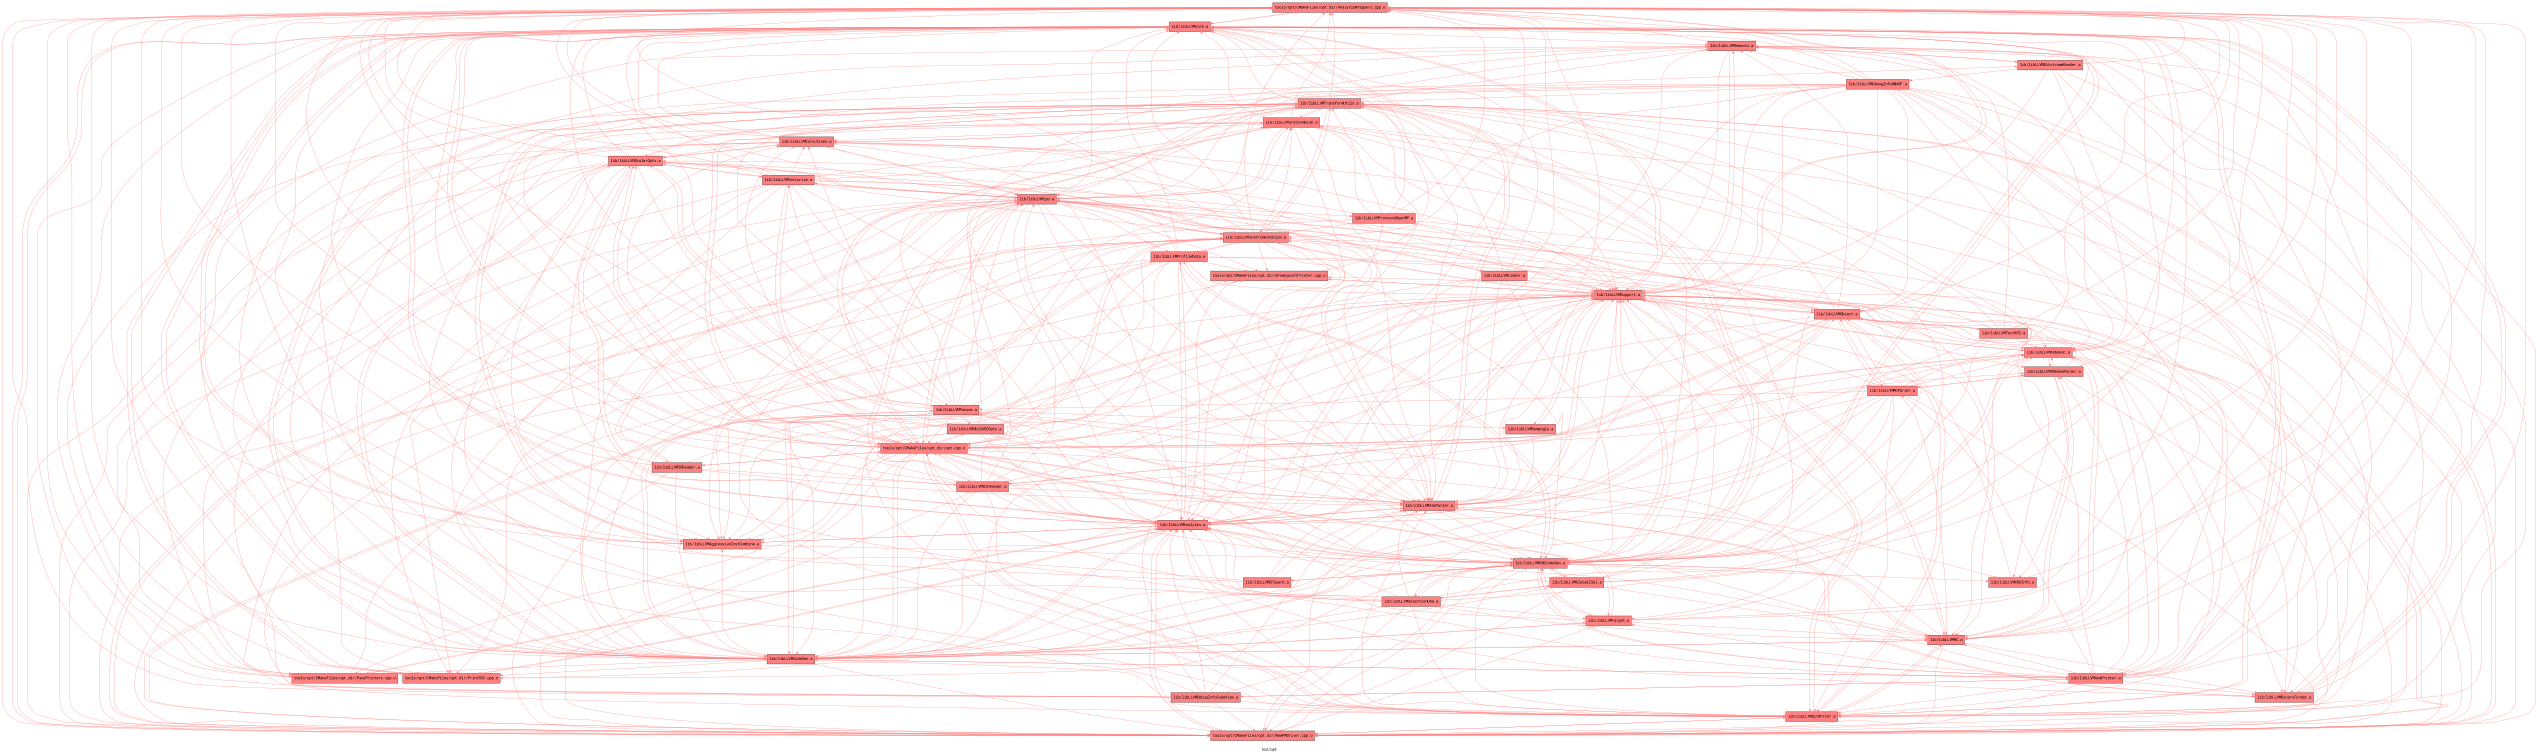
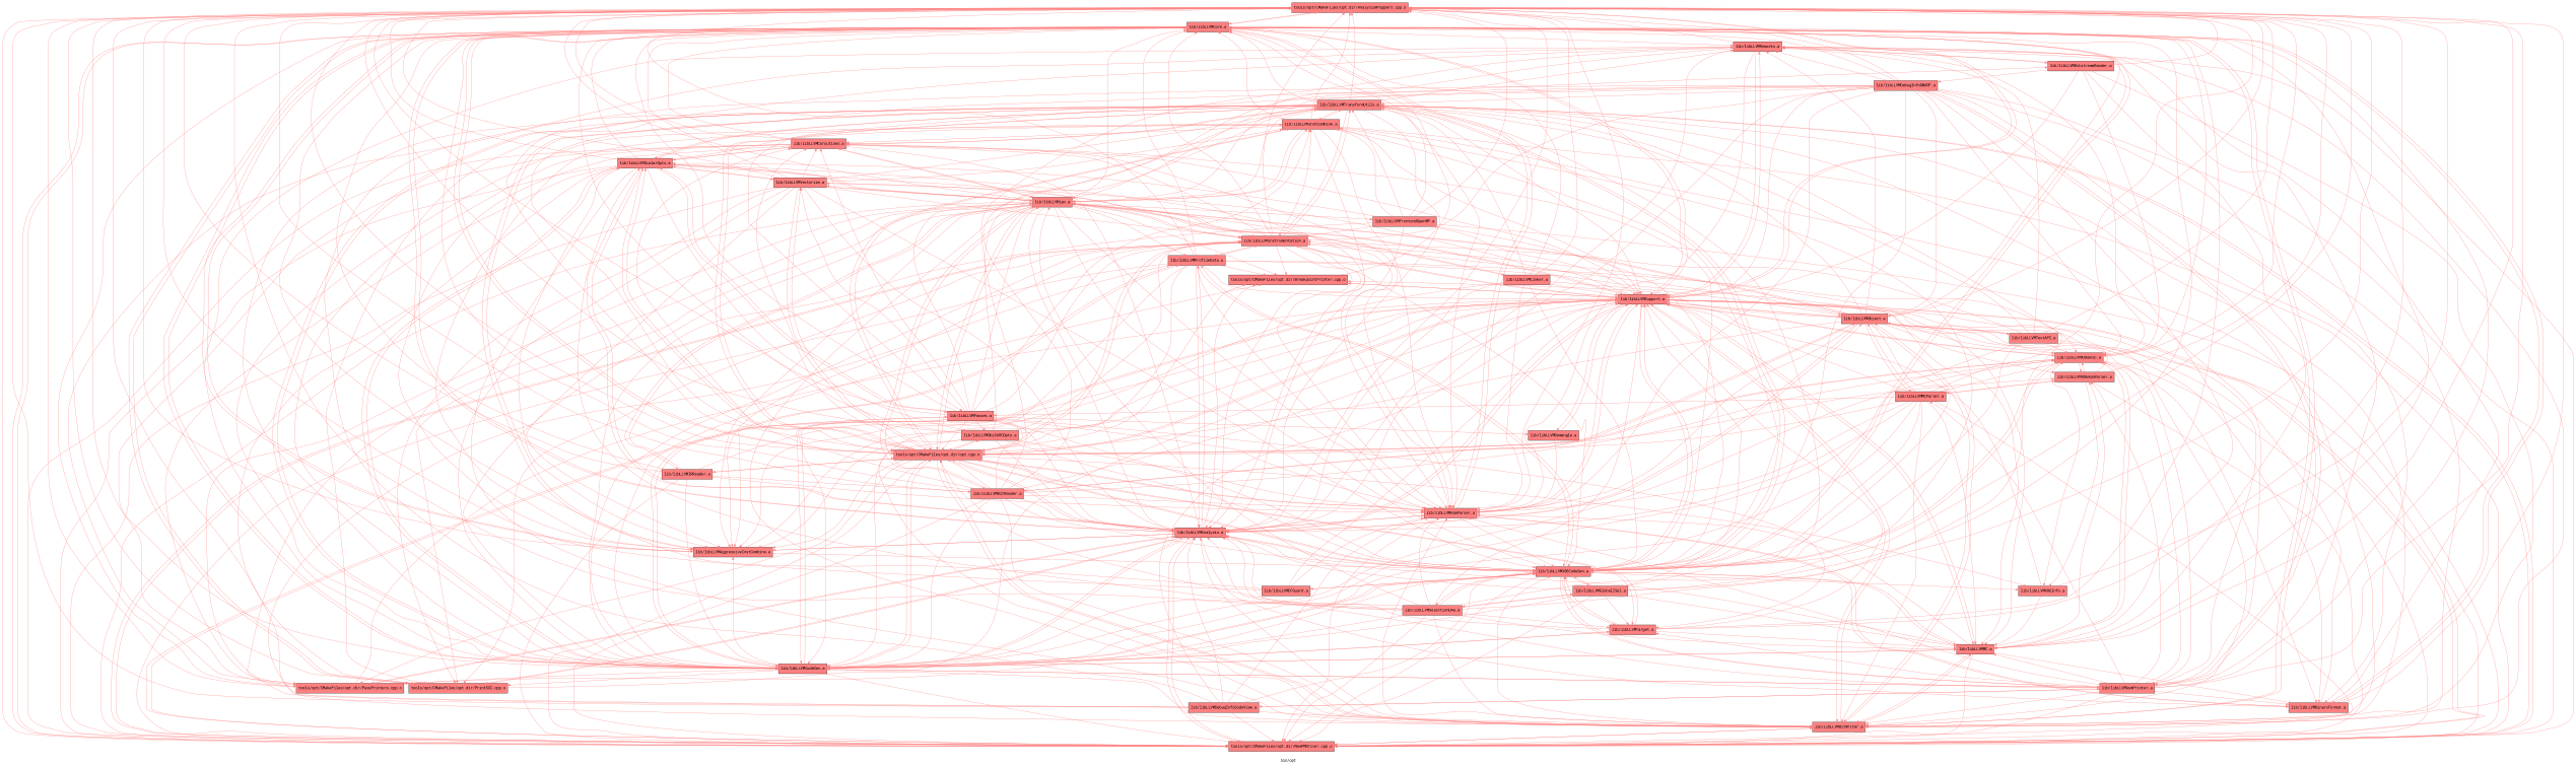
  digraph {
    fontname="Roboto Mono"
    label="bin/opt"
    node [fillcolor="1.000000 0.5 1" fontname="Roboto Mono" shape=record style=filled]
    edge [color="1.000000 0.5 1" fontname="Roboto Mono"]
    n1 [label="{tools/opt/CMakeFiles/opt.dir/AnalysisWrappers.cpp.o}"]
    n2 [label="{lib/libLLVMCore.a}"]
    n3 [label="{lib/libLLVMSupport.a}"]
    n4 [label="{tools/opt/CMakeFiles/opt.dir/NewPMDriver.cpp.o}"]
    n5 [label="{lib/libLLVMX86CodeGen.a}"]
    n6 [label="{lib/libLLVMAnalysis.a}"]
    n7 [label="{lib/libLLVMBitWriter.a}"]
    n8 [label="{lib/libLLVMCodeGen.a}"]
    n9 [label="{lib/libLLVMBinaryFormat.a}"]
    n10 [label="{lib/libLLVMX86Desc.a}"]
    n11 [label="{lib/libLLVMAggressiveInstCombine.a}"]
    n12 [label="{lib/libLLVMAsmParser.a}"]
    n13 [label="{tools/opt/CMakeFiles/opt.dir/PrintSCC.cpp.o}"]
    n14 [label="{tools/opt/CMakeFiles/opt.dir/opt.cpp.o}"]
    n15 [label="{lib/libLLVMRemarks.a}"]
    n16 [label="{lib/libLLVMMC.a}"]
    n17 [label="{lib/libLLVMInstrumentation.a}"]
    n18 [label="{lib/libLLVMipo.a}"]
    n19 [label="{tools/opt/CMakeFiles/opt.dir/BreakpointPrinter.cpp.o}"]
    n20 [label="{lib/libLLVMAsmPrinter.a}"]
    n21 [label="{lib/libLLVMDemangle.a}"]
    n22 [label="{lib/libLLVMObject.a}"]
    n23 [label="{lib/libLLVMPasses.a}"]
    n24 [label="{lib/libLLVMTransformUtils.a}"]
    n25 [label="{lib/libLLVMX86Info.a}"]
    n26 [label="{lib/libLLVMTarget.a}"]
    n27 [label="{lib/libLLVMProfileData.a}"]
    n28 [label="{lib/libLLVMSelectionDAG.a}"]
    n29 [label="{lib/libLLVMGlobalISel.a}"]
    n30 [label="{lib/libLLVMCFGuard.a}"]
    n31 [label="{tools/opt/CMakeFiles/opt.dir/PassPrinters.cpp.o}"]
    n32 [label="{lib/libLLVMScalarOpts.a}"]
    n33 [label="{lib/libLLVMX86AsmParser.a}"]
    n34 [label="{lib/libLLVMCoroutines.a}"]
    n35 [label="{lib/libLLVMIRReader.a}"]
    n36 [label="{lib/libLLVMInstCombine.a}"]
    n37 [label="{lib/libLLVMObjCARCOpts.a}"]
    n38 [label="{lib/libLLVMVectorize.a}"]
    n39 [label="{lib/libLLVMBitstreamReader.a}"]
    n40 [label="{lib/libLLVMLinker.a}"]
    n41 [label="{lib/libLLVMBitReader.a}"]
    n42 [label="{lib/libLLVMFrontendOpenMP.a}"]
    n43 [label="{lib/libLLVMMCParser.a}"]
    n44 [label="{lib/libLLVMDebugInfoDWARF.a}"]
    n45 [label="{lib/libLLVMDebugInfoCodeView.a}"]
    n46 [label="{lib/libLLVMTextAPI.a}"]
    n1 -> n2
    n1 -> n3
    n2 -> n1
    n2 -> n3
    n2 -> n4
    n2 -> n5
    n2 -> n6
    n2 -> n7
    n2 -> n8
    n2 -> n9
    n2 -> n10
    n2 -> n11
    n2 -> n12
    n2 -> n13
    n2 -> n14
    n2 -> n15
    n3 -> n1
    n3 -> n2
    n3 -> n4
    n3 -> n5
    n3 -> n6
    n3 -> n7
    n3 -> n8
    n3 -> n10
    n3 -> n12
    n3 -> n14
    n3 -> n15
    n3 -> n16
    n3 -> n17
    n3 -> n18
    n3 -> n19
    n3 -> n20
    n3 -> n21
    n3 -> n22
    n4 -> n1
    n4 -> n2
    n4 -> n3
    n4 -> n6
    n4 -> n7
    n4 -> n17
    n4 -> n23
    n4 -> n24
    n5 -> n1
    n5 -> n2
    n5 -> n3
    n5 -> n4
    n5 -> n6
    n5 -> n8
    n5 -> n10
-   n5 -> n13
+   n5 -> n31
    n5 -> n14
    n5 -> n16
    n5 -> n20
    n5 -> n24
    n5 -> n25
    n5 -> n26
    n5 -> n27
    n5 -> n28
    n5 -> n29
    n5 -> n30
    n6 -> n1
    n6 -> n2
    n6 -> n3
    n6 -> n4
    n6 -> n5
    n6 -> n8
    n6 -> n9
    n6 -> n11
    n6 -> n12
    n6 -> n13
    n6 -> n14
    n6 -> n19
    n6 -> n22
    n6 -> n27
    n6 -> n31
    n6 -> n32
    n7 -> n1
    n7 -> n2
    n7 -> n3
    n7 -> n4
    n7 -> n5
    n7 -> n6
    n7 -> n12
    n7 -> n14
    n7 -> n16
    n7 -> n22
    n8 -> n1
    n8 -> n2
    n8 -> n3
    n8 -> n4
    n8 -> n5
    n8 -> n6
    n8 -> n7
    n8 -> n10
    n8 -> n11
    n8 -> n13
    n8 -> n14
    n8 -> n16
    n8 -> n19
    n8 -> n20
    n8 -> n24
    n8 -> n26
    n8 -> n27
    n8 -> n31
    n8 -> n32
    n9 -> n1
    n9 -> n2
    n9 -> n3
    n9 -> n12
    n9 -> n15
    n10 -> n1
    n10 -> n3
    n10 -> n4
    n10 -> n5
    n10 -> n9
    n10 -> n14
    n10 -> n16
    n10 -> n25
    n10 -> n33
    n11 -> n1
    n11 -> n2
    n11 -> n3
    n11 -> n5
    n11 -> n6
    n11 -> n24
    n12 -> n1
    n12 -> n2
    n12 -> n3
    n12 -> n4
    n12 -> n5
    n12 -> n6
    n12 -> n9
    n12 -> n14
    n13 -> n1
    n13 -> n2
    n13 -> n3
    n13 -> n6
    n14 -> n1
    n14 -> n2
    n14 -> n3
    n14 -> n4
    n14 -> n5
    n14 -> n6
    n14 -> n7
    n14 -> n8
    n14 -> n10
    n14 -> n11
    n14 -> n12
    n14 -> n17
    n14 -> n18
    n14 -> n19
    n14 -> n24
    n14 -> n25
    n14 -> n26
    n14 -> n31
    n14 -> n32
    n14 -> n33
    n14 -> n34
    n14 -> n35
    n14 -> n36
    n14 -> n37
    n14 -> n38
    n15 -> n1
    n15 -> n3
    n15 -> n4
    n15 -> n6
    n15 -> n7
    n15 -> n8
    n15 -> n10
    n15 -> n12
    n15 -> n14
    n15 -> n18
    n15 -> n39
    n16 -> n1
    n16 -> n2
    n16 -> n3
    n16 -> n4
    n16 -> n5
    n16 -> n6
    n16 -> n7
    n16 -> n8
    n16 -> n9
    n16 -> n10
    n16 -> n12
    n16 -> n33
    n17 -> n1
    n17 -> n2
    n17 -> n3
    n17 -> n4
    n17 -> n5
    n17 -> n6
    n17 -> n8
    n17 -> n11
    n17 -> n12
    n17 -> n13
    n17 -> n14
    n17 -> n16
    n17 -> n18
    n17 -> n19
    n17 -> n24
    n17 -> n27
    n17 -> n34
    n17 -> n36
    n18 -> n1
    n18 -> n2
    n18 -> n3
    n18 -> n4
    n18 -> n5
    n18 -> n6
    n18 -> n7
    n18 -> n8
    n18 -> n11
    n18 -> n12
    n18 -> n13
    n18 -> n14
    n18 -> n17
    n18 -> n19
    n18 -> n22
    n18 -> n27
    n18 -> n31
    n18 -> n32
    n18 -> n34
    n18 -> n35
    n18 -> n36
    n18 -> n38
    n18 -> n40
    n18 -> n41
    n18 -> n42
    n19 -> n2
    n19 -> n3
    n20 -> n1
    n20 -> n2
    n20 -> n4
    n20 -> n5
    n20 -> n6
    n20 -> n7
    n20 -> n8
    n20 -> n9
    n20 -> n10
    n20 -> n12
    n20 -> n15
    n20 -> n16
-   n20 -> n18
    n20 -> n24
    n20 -> n26
    n20 -> n33
    n20 -> n43
    n20 -> n44
    n20 -> n45
    n21 -> n3
    n21 -> n12
    n22 -> n1
    n22 -> n2
    n22 -> n3
    n22 -> n4
    n22 -> n5
    n22 -> n6
    n22 -> n7
-   n22 -> n8
    n22 -> n9
    n22 -> n10
    n22 -> n12
    n22 -> n14
    n22 -> n15
    n22 -> n17
    n22 -> n18
    n22 -> n19
    n22 -> n20
    n22 -> n24
    n22 -> n33
    n22 -> n41
    n22 -> n43
    n22 -> n46
    n23 -> n1
    n23 -> n2
    n23 -> n4
    n23 -> n5
    n23 -> n6
    n23 -> n8
    n23 -> n11
    n23 -> n12
    n23 -> n14
    n23 -> n17
    n23 -> n18
    n23 -> n21
    n23 -> n24
    n23 -> n26
    n23 -> n32
    n23 -> n34
    n23 -> n36
    n23 -> n37
    n23 -> n38
    n24 -> n1
    n24 -> n2
    n24 -> n3
    n24 -> n4
    n24 -> n5
    n24 -> n6
    n24 -> n7
    n24 -> n8
    n24 -> n11
    n24 -> n12
    n24 -> n13
    n24 -> n14
    n24 -> n15
    n24 -> n17
    n24 -> n18
    n24 -> n31
    n24 -> n32
    n24 -> n34
    n24 -> n36
    n25 -> n1
    n25 -> n3
    n26 -> n1
    n26 -> n2
    n26 -> n3
    n26 -> n5
    n26 -> n6
    n26 -> n8
    n26 -> n14
    n26 -> n16
    n27 -> n1
    n27 -> n2
    n27 -> n3
    n27 -> n4
    n27 -> n5
    n27 -> n6
    n27 -> n7
    n27 -> n8
    n27 -> n10
    n27 -> n12
    n27 -> n14
    n27 -> n16
    n27 -> n17
    n27 -> n19
    n28 -> n1
    n28 -> n3
    n28 -> n4
    n28 -> n5
    n28 -> n6
    n28 -> n7
    n28 -> n8
    n28 -> n12
    n28 -> n14
    n28 -> n16
    n28 -> n18
    n28 -> n24
    n28 -> n26
    n28 -> n29
    n28 -> n32
    n28 -> n36
    n29 -> n1
    n29 -> n2
    n29 -> n3
    n29 -> n4
    n29 -> n5
    n29 -> n6
    n29 -> n8
    n29 -> n16
    n29 -> n24
-   n4 -> n26
+   n29 -> n26
    n29 -> n28
    n30 -> n1
    n30 -> n2
    n30 -> n3
    n30 -> n5
    n30 -> n12
    n31 -> n1
    n31 -> n2
    n31 -> n3
    n31 -> n6
    n32 -> n1
    n32 -> n2
    n32 -> n4
    n32 -> n6
    n32 -> n7
    n32 -> n8
    n32 -> n11
    n32 -> n12
    n32 -> n13
    n32 -> n14
    n32 -> n17
    n32 -> n18
    n32 -> n23
    n32 -> n24
    n32 -> n31
    n32 -> n34
    n32 -> n36
    n32 -> n37
    n32 -> n38
    n33 -> n1
    n33 -> n3
    n33 -> n4
    n33 -> n10
-   n33 -> n16
+   n25 -> n16
    n33 -> n25
    n33 -> n43
    n34 -> n1
    n34 -> n2
    n34 -> n3
    n34 -> n4
    n34 -> n5
    n34 -> n6
    n34 -> n8
+   n34 -> n11
    n34 -> n12
    n34 -> n18
    n34 -> n24
    n34 -> n31
    n34 -> n32
    n35 -> n1
    n35 -> n2
    n35 -> n3
    n35 -> n4
    n35 -> n8
    n35 -> n12
    n35 -> n14
    n35 -> n18
    n35 -> n41
    n36 -> n1
    n36 -> n2
    n36 -> n3
    n36 -> n4
    n36 -> n5
    n36 -> n6
    n36 -> n7
    n36 -> n8
    n36 -> n11
    n36 -> n12
    n36 -> n14
    n36 -> n18
    n36 -> n24
    n36 -> n34
    n37 -> n1
    n37 -> n2
    n37 -> n3
    n37 -> n5
    n37 -> n6
    n37 -> n8
    n37 -> n11
    n37 -> n12
    n37 -> n14
    n37 -> n17
    n37 -> n24
    n38 -> n1
    n38 -> n2
-   n38 -> n3
+   n3 -> n38
    n38 -> n4
    n38 -> n5
    n38 -> n6
    n38 -> n8
    n38 -> n11
    n38 -> n12
    n38 -> n13
    n38 -> n14
    n38 -> n17
    n38 -> n18
    n38 -> n24
    n38 -> n32
    n38 -> n34
    n38 -> n36
    n39 -> n1
    n39 -> n3
    n39 -> n7
    n39 -> n10
    n39 -> n15
    n39 -> n16
    n39 -> n44
    n40 -> n1
    n40 -> n2
    n40 -> n3
    n40 -> n5
    n40 -> n6
    n40 -> n11
    n40 -> n12
    n40 -> n18
    n40 -> n22
    n40 -> n24
    n41 -> n1
    n41 -> n2
    n41 -> n3
    n41 -> n4
    n41 -> n5
    n41 -> n6
    n41 -> n7
    n41 -> n8
    n41 -> n10
    n41 -> n12
    n41 -> n14
    n41 -> n15
    n41 -> n18
    n41 -> n22
    n41 -> n23
    n41 -> n34
    n41 -> n39
    n42 -> n1
    n42 -> n2
    n42 -> n3
    n42 -> n4
    n42 -> n5
    n42 -> n6
    n42 -> n8
    n42 -> n17
    n42 -> n24
    n42 -> n32
    n42 -> n36
    n43 -> n1
    n43 -> n3
    n43 -> n4
    n43 -> n5
    n43 -> n6
    n43 -> n7
    n43 -> n8
    n43 -> n10
    n43 -> n12
    n43 -> n14
    n43 -> n16
    n43 -> n22
    n43 -> n23
    n43 -> n33
    n44 -> n1
    n44 -> n2
    n44 -> n3
    n44 -> n4
    n44 -> n5
    n44 -> n6
    n44 -> n7
    n44 -> n8
    n44 -> n9
    n44 -> n10
    n44 -> n12
    n44 -> n14
    n44 -> n15
    n44 -> n16
    n44 -> n17
    n44 -> n18
    n44 -> n20
    n44 -> n22
    n44 -> n23
    n44 -> n24
    n45 -> n1
-   n45 -> n2
    n45 -> n3
    n45 -> n4
    n45 -> n5
    n45 -> n6
    n45 -> n7
    n45 -> n12
    n45 -> n15
    n45 -> n18
    n45 -> n20
    n45 -> n27
    n46 -> n1
    n46 -> n3
    n46 -> n5
    n46 -> n7
    n46 -> n8
    n46 -> n10
    n46 -> n15
    n46 -> n17
    n46 -> n22
    n46 -> n24
  }
